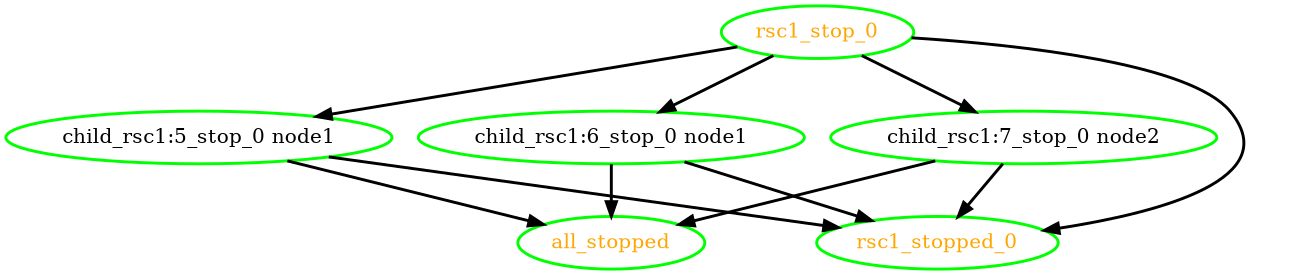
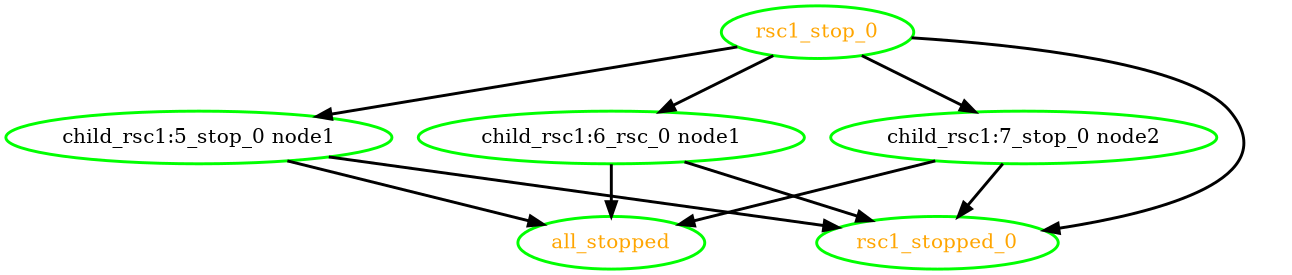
  digraph {
    node [color=green fontcolor=orange style=bold]
    edge [style=bold]
    all_stopped
    "child_rsc1:5_stop_0 node1" [fontcolor=black]
    rsc1_stopped_0
-   "child_rsc1:6_stop_0 node1" [fontcolor=black]
+   "child_rsc1:6_stop_0 node1" [fontcolor=black label="child_rsc1:6_rsc_0 node1"]
    "child_rsc1:7_stop_0 node2" [fontcolor=black]
    rsc1_stop_0
    "child_rsc1:5_stop_0 node1" -> all_stopped
    "child_rsc1:5_stop_0 node1" -> rsc1_stopped_0
    "child_rsc1:6_stop_0 node1" -> all_stopped
    "child_rsc1:6_stop_0 node1" -> rsc1_stopped_0
    "child_rsc1:7_stop_0 node2" -> all_stopped
    "child_rsc1:7_stop_0 node2" -> rsc1_stopped_0
    rsc1_stop_0 -> "child_rsc1:5_stop_0 node1"
    rsc1_stop_0 -> rsc1_stopped_0
    rsc1_stop_0 -> "child_rsc1:6_stop_0 node1"
    rsc1_stop_0 -> "child_rsc1:7_stop_0 node2"
  }
